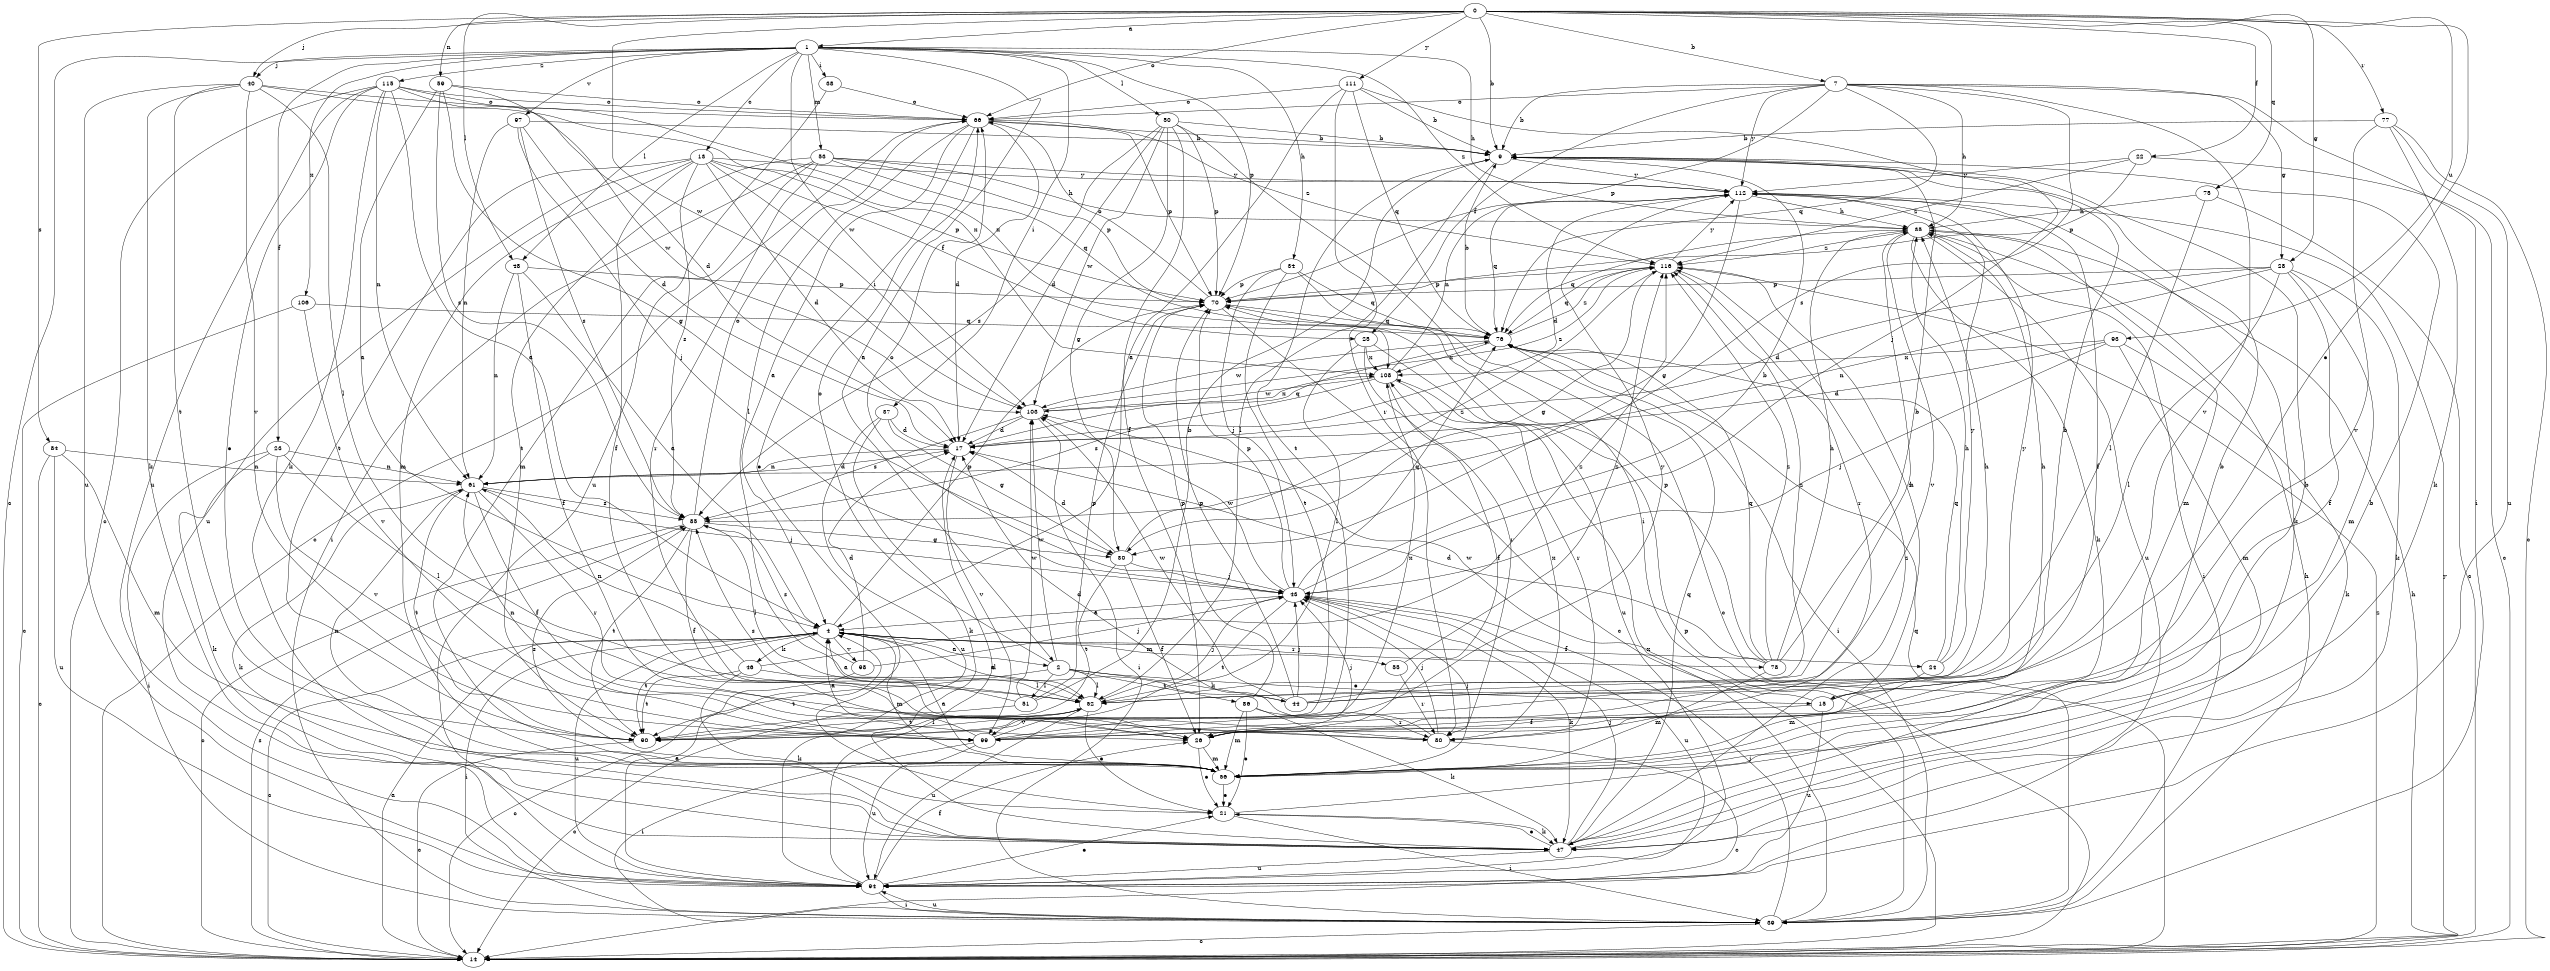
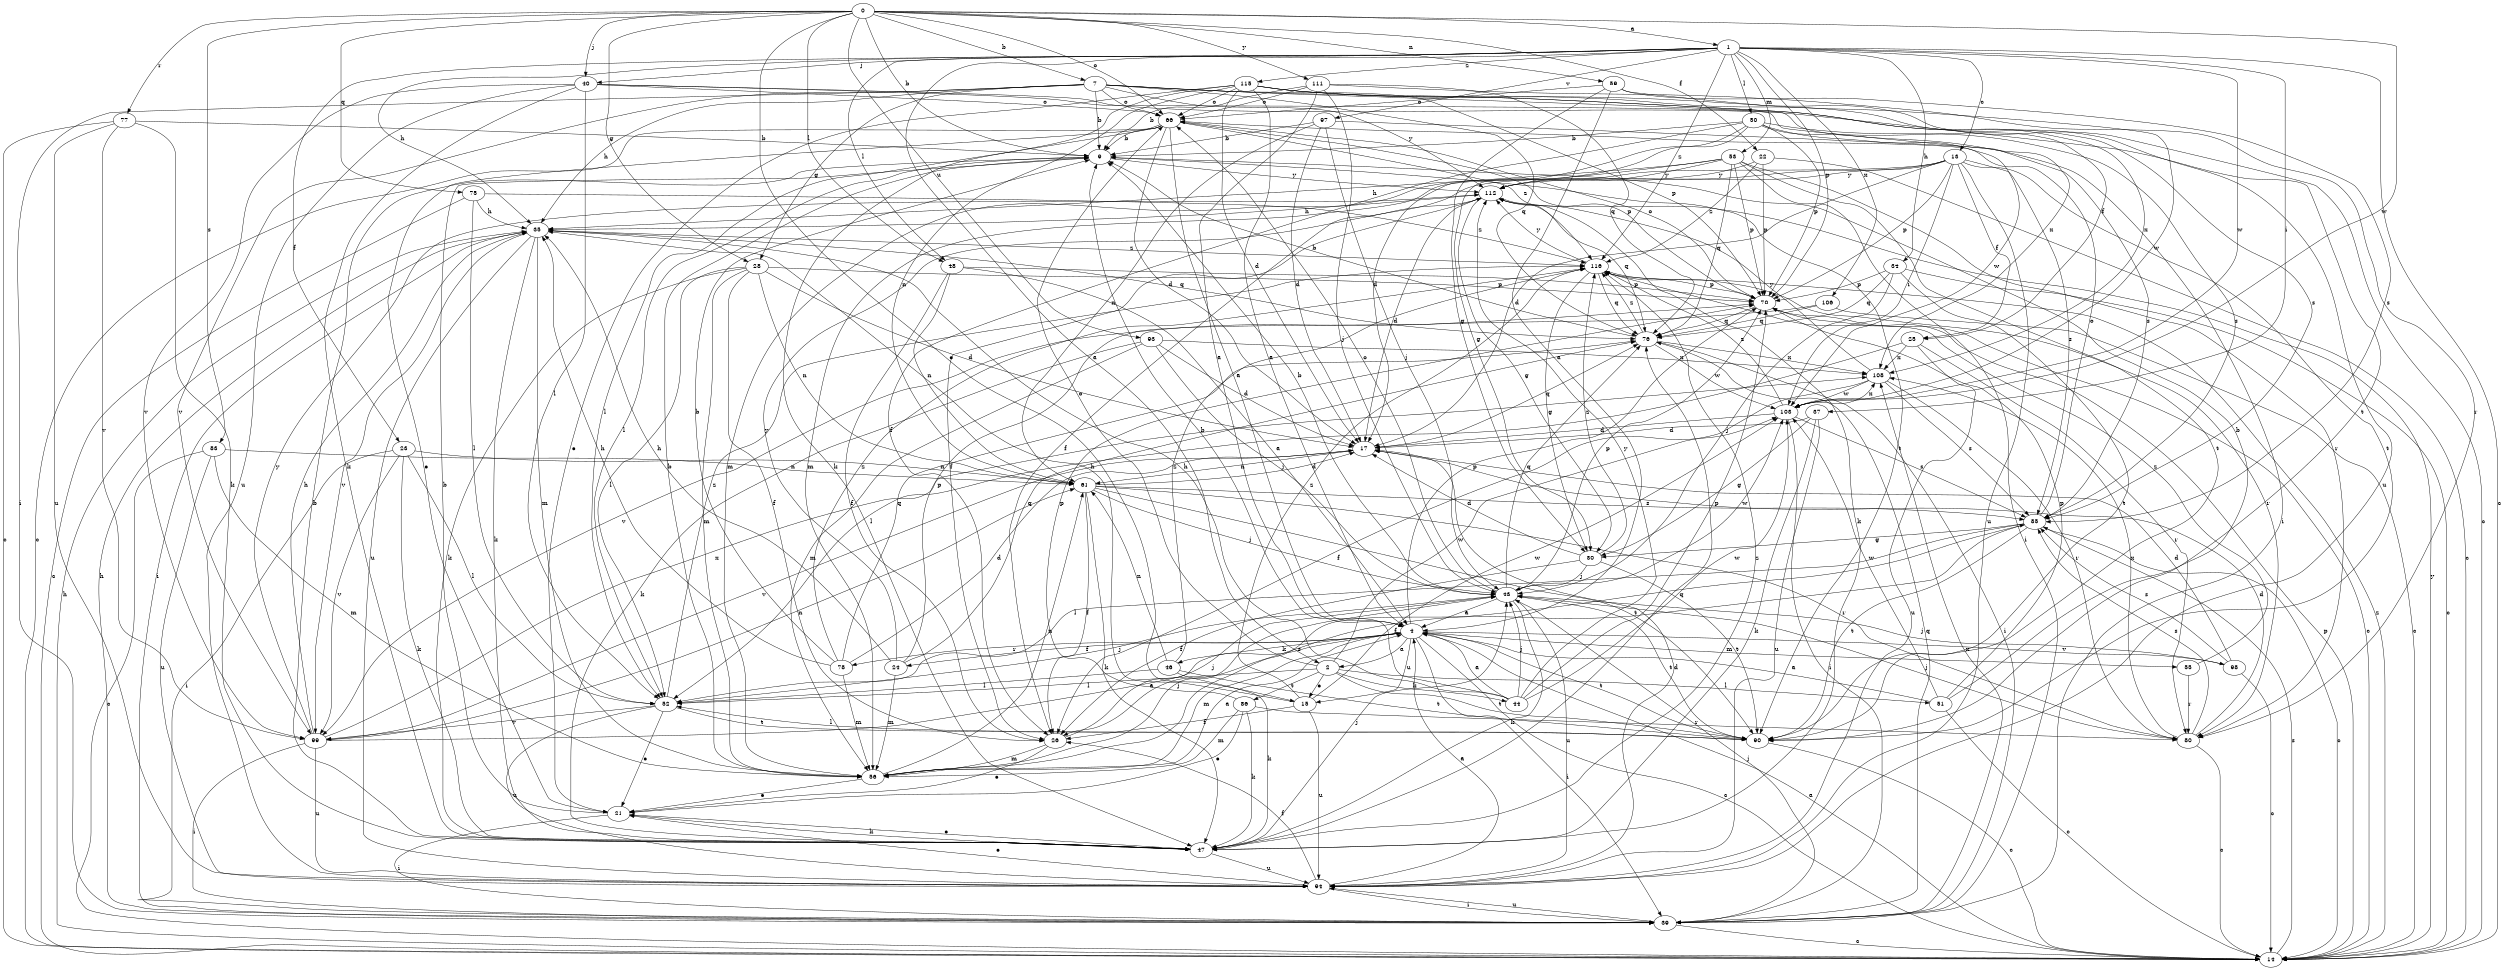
  strict digraph {
    fontname="DejaVu Serif"
    node [fontname="DejaVu Serif"]
    edge [fontname="DejaVu Serif"]
    0
    1
    7
    9
    n5 [label=15]
    22
    28
    40
    48
    59
    66
    75
    77
-   84
+   84 [label=83]
    93
    103
    111
    2
    13
    14
    23
    34
    35
    37
-   38
    50
    53
    70
    97
    106
    115
    116
    39
    25
    76
    85
    99
    112
    52
    90
    94
    26
    56
    17
    61
    47
    108
    4
    30
    21
    43
    80
    44
    51
    86
    24
    46
    55
    78
    98
    0 -> 1 [label=a]
    0 -> 7 [label=b]
    0 -> 9 [label=b]
    0 -> n5 [label=e]
    0 -> 22 [label=f]
    0 -> 28 [label=g]
    0 -> 40 [label=j]
    0 -> 48 [label=l]
    0 -> 59 [label=n]
    0 -> 66 [label=o]
    0 -> 75 [label=q]
    0 -> 77 [label=r]
    0 -> 84 [label=s]
    0 -> 93 [label=u]
    0 -> 103 [label=w]
    0 -> 111 [label=y]
    1 -> 40 [label=j]
    1 -> 48 [label=l]
    1 -> 103 [label=w]
    1 -> 2 [label=a]
    1 -> 13 [label=c]
    1 -> 14 [label=c]
    1 -> 23 [label=f]
    1 -> 34 [label=h]
    1 -> 35 [label=h]
    1 -> 37 [label=i]
-   1 -> 38 [label=i]
    1 -> 50 [label=l]
    1 -> 53 [label=m]
    1 -> 70 [label=p]
    1 -> 97 [label=v]
    1 -> 106 [label=x]
    1 -> 115 [label=z]
    1 -> 116 [label=z]
    7 -> 9 [label=b]
    7 -> 28 [label=g]
    7 -> 66 [label=o]
    7 -> 35 [label=h]
    7 -> 70 [label=p]
    7 -> 39 [label=i]
    7 -> 25 [label=f]
    7 -> 76 [label=q]
    7 -> 85 [label=s]
    7 -> 99 [label=v]
    7 -> 112 [label=y]
    9 -> 112 [label=y]
    9 -> 52 [label=l]
    9 -> 90 [label=t]
    n5 -> 103 [label=w]
    n5 -> 35 [label=h]
    n5 -> 116 [label=z]
    n5 -> 94 [label=u]
    n5 -> 26 [label=f]
    22 -> 14 [label=c]
    22 -> 70 [label=p]
    22 -> 116 [label=z]
    22 -> 112 [label=y]
    28 -> 70 [label=p]
    28 -> 52 [label=l]
    28 -> 26 [label=f]
    28 -> 56 [label=m]
    28 -> 17 [label=d]
    28 -> 61 [label=n]
    28 -> 47 [label=k]
    40 -> 66 [label=o]
    40 -> 99 [label=v]
    40 -> 52 [label=l]
    40 -> 90 [label=t]
    40 -> 94 [label=u]
    40 -> 47 [label=k]
    40 -> 108 [label=x]
    48 -> 70 [label=p]
    48 -> 26 [label=f]
    48 -> 61 [label=n]
    48 -> 4 [label=a]
    59 -> 66 [label=o]
    59 -> 103 [label=w]
    59 -> 85 [label=s]
    59 -> 4 [label=a]
    59 -> 30 [label=g]
    66 -> 9 [label=b]
    66 -> 14 [label=c]
    66 -> 70 [label=p]
    66 -> 116 [label=z]
    66 -> 52 [label=l]
    66 -> 17 [label=d]
    66 -> 4 [label=a]
    66 -> 21 [label=e]
    75 -> 14 [label=c]
    75 -> 35 [label=h]
+   75 -> 116 [label=z]
    75 -> 52 [label=l]
    77 -> 9 [label=b]
    77 -> 14 [label=c]
    77 -> 99 [label=v]
    77 -> 94 [label=u]
    77 -> 47 [label=k]
    84 -> 14 [label=c]
    84 -> 94 [label=u]
    84 -> 56 [label=m]
    84 -> 61 [label=n]
    93 -> 56 [label=m]
    93 -> 17 [label=d]
    93 -> 47 [label=k]
    93 -> 108 [label=x]
    93 -> 43 [label=j]
    103 -> 116 [label=z]
    103 -> 39 [label=i]
    103 -> 85 [label=s]
    103 -> 17 [label=d]
    103 -> 108 [label=x]
    111 -> 9 [label=b]
    111 -> 66 [label=o]
    111 -> 76 [label=q]
    111 -> 4 [label=a]
    111 -> 43 [label=j]
    111 -> 80 [label=r]
    2 -> n5 [label=e]
    2 -> 66 [label=o]
    2 -> 103 [label=w]
    2 -> 52 [label=l]
    2 -> 90 [label=t]
    2 -> 44 [label=k]
    2 -> 51 [label=l]
    2 -> 86 [label=t]
    13 -> 103 [label=i]
    13 -> 70 [label=p]
    13 -> 25 [label=f]
    13 -> 85 [label=s]
    13 -> 112 [label=y]
    13 -> 90 [label=t]
    13 -> 94 [label=u]
    13 -> 26 [label=f]
    13 -> 56 [label=m]
    13 -> 17 [label=d]
    14 -> 35 [label=h]
    14 -> 70 [label=p]
    14 -> 116 [label=z]
    14 -> 85 [label=s]
    14 -> 112 [label=y]
    14 -> 4 [label=a]
    23 -> 39 [label=i]
    23 -> 99 [label=v]
    23 -> 52 [label=l]
    23 -> 61 [label=n]
    23 -> 47 [label=k]
    34 -> 14 [label=c]
    34 -> 70 [label=p]
    34 -> 76 [label=q]
    34 -> 90 [label=t]
    34 -> 43 [label=j]
    35 -> 116 [label=z]
    35 -> 39 [label=i]
    35 -> 76 [label=q]
    35 -> 99 [label=v]
    35 -> 94 [label=u]
    35 -> 56 [label=m]
    35 -> 47 [label=k]
    37 -> 94 [label=u]
    37 -> 17 [label=d]
    37 -> 47 [label=k]
    37 -> 30 [label=g]
-   38 -> 66 [label=o]
-   38 -> 94 [label=u]
    50 -> 9 [label=b]
    50 -> 103 [label=w]
    50 -> 70 [label=p]
    50 -> 39 [label=i]
    50 -> 85 [label=s]
    50 -> 26 [label=f]
    50 -> 17 [label=d]
    50 -> 30 [label=g]
    53 -> 35 [label=h]
    53 -> 70 [label=p]
    53 -> 39 [label=i]
    53 -> 76 [label=q]
    53 -> 112 [label=y]
    53 -> 90 [label=t]
    53 -> 56 [label=m]
    53 -> 80 [label=r]
    70 -> 66 [label=o]
    70 -> 14 [label=c]
    70 -> 76 [label=q]
    97 -> 9 [label=b]
    97 -> 85 [label=s]
    97 -> 17 [label=d]
    97 -> 61 [label=n]
    97 -> 43 [label=j]
    106 -> 14 [label=c]
    106 -> 76 [label=q]
    106 -> 99 [label=v]
    115 -> 66 [label=o]
    115 -> 14 [label=c]
    115 -> 94 [label=u]
    115 -> 17 [label=d]
    115 -> 61 [label=n]
    115 -> 47 [label=k]
    115 -> 108 [label=x]
    115 -> 4 [label=a]
    115 -> 21 [label=e]
    116 -> 70 [label=p]
    116 -> 76 [label=q]
    116 -> 112 [label=y]
    116 -> 30 [label=g]
    116 -> 80 [label=r]
    39 -> 14 [label=c]
    39 -> 35 [label=h]
    39 -> 76 [label=q]
    39 -> 94 [label=u]
    39 -> 108 [label=x]
    39 -> 43 [label=j]
    25 -> 52 [label=l]
    25 -> 94 [label=u]
    25 -> 108 [label=x]
    25 -> 80 [label=r]
    76 -> 9 [label=b]
    76 -> 103 [label=w]
    76 -> 116 [label=z]
    76 -> 39 [label=i]
    76 -> 108 [label=x]
    85 -> 66 [label=o]
    85 -> 14 [label=c]
    85 -> 52 [label=l]
    85 -> 90 [label=t]
    85 -> 26 [label=f]
    85 -> 30 [label=g]
    99 -> 35 [label=h]
    99 -> 39 [label=i]
    99 -> 112 [label=y]
    99 -> 94 [label=u]
    99 -> 61 [label=n]
    99 -> 108 [label=x]
    99 -> 4 [label=a]
    112 -> 35 [label=h]
    112 -> 76 [label=q]
    112 -> 26 [label=f]
    112 -> 17 [label=d]
    112 -> 47 [label=k]
    112 -> 30 [label=g]
    52 -> 116 [label=z]
    52 -> 99 [label=v]
    52 -> 90 [label=t]
    52 -> 94 [label=u]
    52 -> 21 [label=e]
    52 -> 43 [label=j]
    90 -> 14 [label=c]
    90 -> 52 [label=l]
    94 -> 39 [label=i]
    94 -> 26 [label=f]
    94 -> 17 [label=d]
    94 -> 4 [label=a]
    94 -> 21 [label=e]
    26 -> 56 [label=m]
    26 -> 21 [label=e]
    26 -> 43 [label=j]
    56 -> 9 [label=b]
    56 -> 85 [label=s]
    56 -> 61 [label=n]
    56 -> 4 [label=a]
    56 -> 21 [label=e]
    56 -> 43 [label=j]
    17 -> 76 [label=q]
    17 -> 99 [label=v]
    17 -> 61 [label=n]
    61 -> 85 [label=s]
    61 -> 90 [label=t]
    61 -> 26 [label=f]
    61 -> 17 [label=d]
    61 -> 47 [label=k]
    61 -> 43 [label=j]
    61 -> 80 [label=r]
    47 -> 9 [label=b]
    47 -> 116 [label=z]
    47 -> 76 [label=q]
    47 -> 94 [label=u]
    47 -> 21 [label=e]
    47 -> 43 [label=j]
    108 -> 103 [label=w]
    108 -> 85 [label=s]
-   108 -> 112 [label=n]
+   108 -> 112 [label=y]
    108 -> 26 [label=f]
    108 -> 80 [label=r]
    4 -> 2 [label=a]
    4 -> 14 [label=c]
    4 -> 70 [label=p]
    4 -> 39 [label=i]
    4 -> 90 [label=t]
-   4 -> 94 [label=u]
+   4 -> n5 [label=u]
    4 -> 56 [label=m]
    4 -> 24 [label=f]
    4 -> 46 [label=k]
    4 -> 55 [label=m]
    4 -> 78 [label=r]
    4 -> 98 [label=v]
    30 -> 116 [label=z]
    30 -> 90 [label=t]
    30 -> 26 [label=f]
    30 -> 17 [label=d]
    30 -> 43 [label=j]
    21 -> 9 [label=b]
    21 -> 39 [label=i]
    21 -> 47 [label=k]
    43 -> 9 [label=b]
    43 -> 66 [label=o]
    43 -> 103 [label=w]
    43 -> 70 [label=p]
    43 -> 76 [label=q]
    43 -> 90 [label=t]
    43 -> 94 [label=u]
    43 -> 47 [label=k]
    43 -> 4 [label=a]
    80 -> 14 [label=c]
    80 -> 85 [label=s]
    80 -> 17 [label=d]
    80 -> 108 [label=x]
    80 -> 43 [label=j]
    44 -> 9 [label=b]
    44 -> 103 [label=w]
    44 -> 35 [label=h]
    44 -> 70 [label=p]
    44 -> 112 [label=y]
    44 -> 4 [label=a]
    44 -> 43 [label=j]
    51 -> 9 [label=b]
    51 -> 103 [label=w]
    51 -> 14 [label=c]
    51 -> 70 [label=p]
    51 -> 4 [label=a]
    86 -> 70 [label=p]
    86 -> 56 [label=m]
    86 -> 47 [label=k]
    86 -> 21 [label=e]
    86 -> 80 [label=r]
    24 -> 35 [label=h]
    24 -> 76 [label=q]
    24 -> 112 [label=y]
    24 -> 56 [label=m]
    46 -> 116 [label=z]
    46 -> 52 [label=l]
    46 -> 90 [label=t]
    46 -> 61 [label=n]
    46 -> 47 [label=k]
    55 -> 116 [label=z]
    55 -> 80 [label=r]
    78 -> 9 [label=b]
    78 -> 35 [label=h]
-   78 -> 70 [label=p]
+   24 -> 70 [label=p]
    78 -> 116 [label=z]
    78 -> 76 [label=q]
    78 -> 56 [label=m]
    78 -> 17 [label=d]
    98 -> 14 [label=c]
    98 -> 85 [label=s]
    98 -> 17 [label=d]
    98 -> 43 [label=j]
  }
